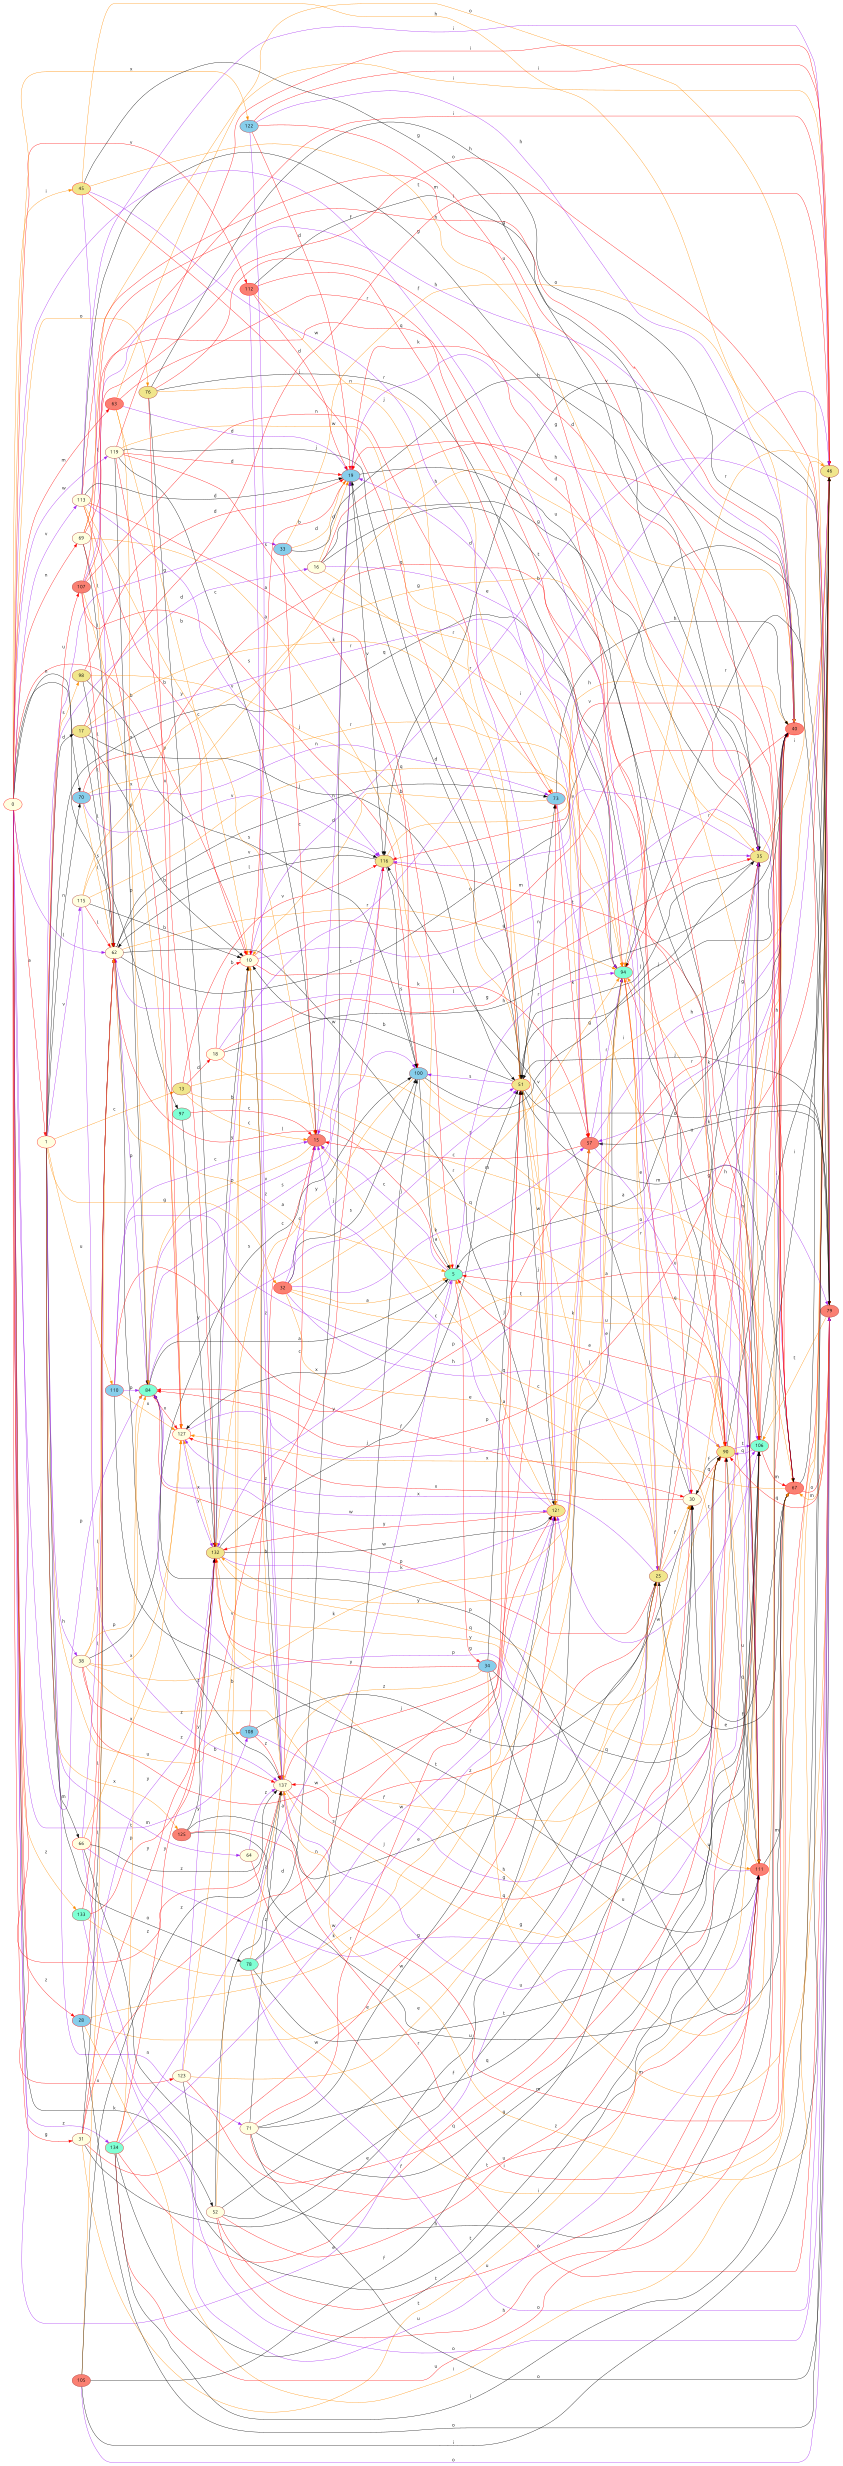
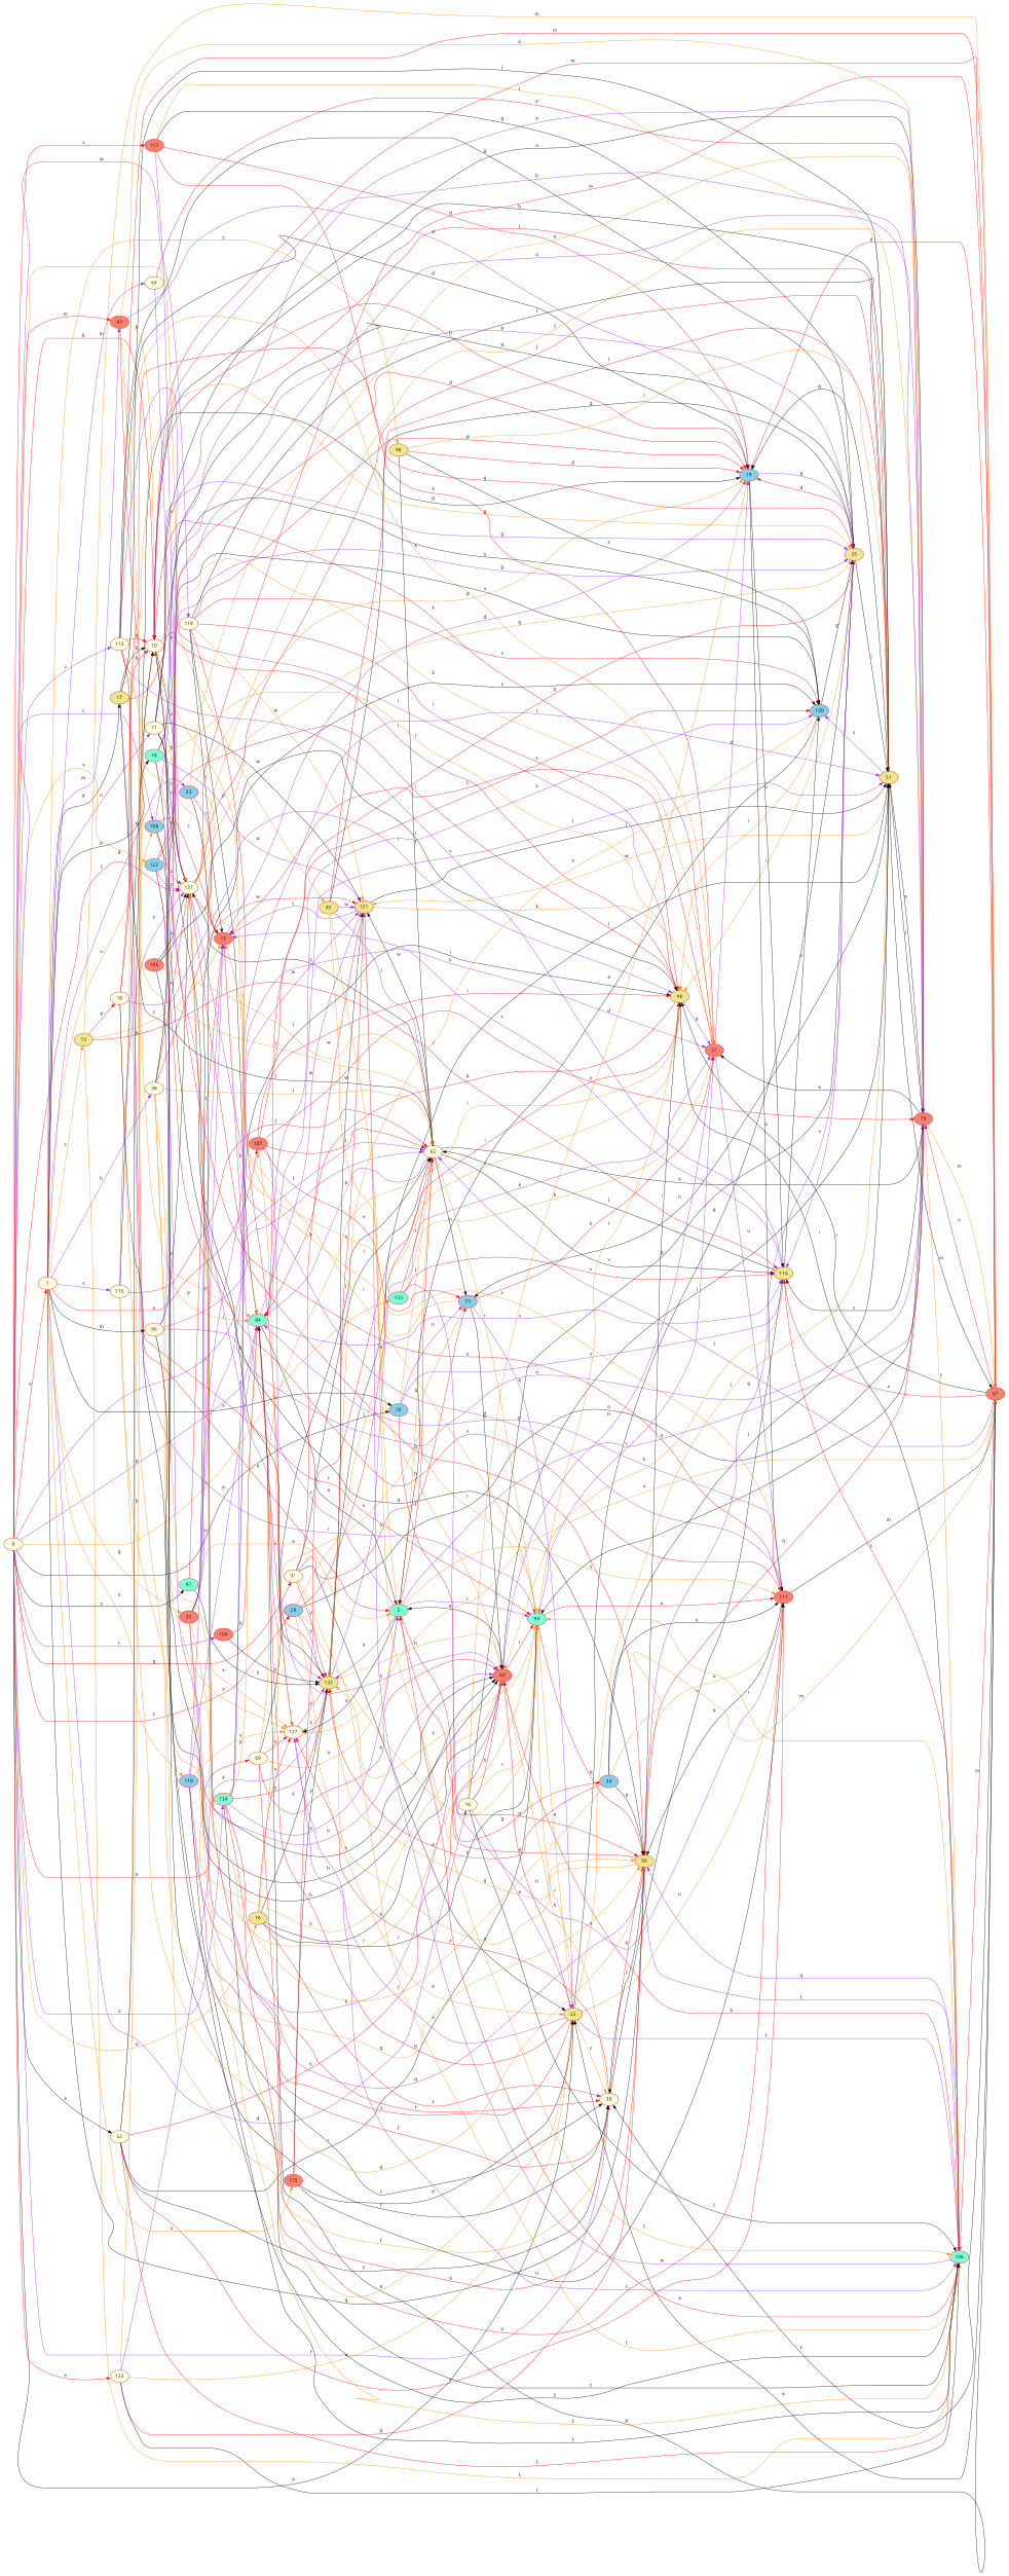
  strict digraph {
    fontname=Ubuntu
    rankdir=LR
    node [color=brown fillcolor=lightyellow fontname=Ubuntu style=filled]
    edge [color=black fontname=Ubuntu]
    0 [color=red]
    1 [color=red]
    10 [color=red]
    25 [fillcolor=khaki]
    28 [color=red fillcolor=skyblue]
    30
    31
    45 [color=red fillcolor=khaki]
    52
    62
    63 [color=red fillcolor=salmon]
    69
    70 [color=red fillcolor=skyblue]
    76 [fillcolor=khaki]
    84 [color=red fillcolor=aquamarine]
    97 [fillcolor=aquamarine]
+   104 [color=red fillcolor=salmon]
    112 [color=red fillcolor=salmon]
    113
    119
    122 [fillcolor=skyblue]
    123
    133 [fillcolor=aquamarine]
    134 [color=red fillcolor=aquamarine]
    137
    108 [color=red fillcolor=skyblue]
    13 [fillcolor=khaki]
    16
    17 [fillcolor=khaki]
    32 [color=red fillcolor=salmon]
    33 [color=red fillcolor=skyblue]
    38
    64
    66 [color=red]
    71
    78 [fillcolor=aquamarine]
    90 [color=red fillcolor=khaki]
    98 [fillcolor=khaki]
    107 [fillcolor=salmon]
    110 [color=red fillcolor=skyblue]
    115
    125 [fillcolor=salmon]
    132 [fillcolor=khaki]
    35 [fillcolor=khaki]
    57 [fillcolor=salmon]
    67 [color=red fillcolor=salmon]
    94 [color=red fillcolor=aquamarine]
    111 [color=red fillcolor=salmon]
    127 [color=red]
    106 [color=red fillcolor=aquamarine]
    40 [color=red fillcolor=salmon]
    51 [color=red fillcolor=khaki]
    79 [fillcolor=salmon]
    46 [fillcolor=khaki]
    116 [fillcolor=khaki]
    73 [color=red fillcolor=skyblue]
    121 [color=red fillcolor=khaki]
    19 [fillcolor=skyblue]
    5 [fillcolor=aquamarine]
    100 [fillcolor=skyblue]
    15 [fillcolor=salmon]
    105 [fillcolor=salmon]
    18 [color=red]
    34 [color=red fillcolor=skyblue]
    0 -> 1 [color=red label=a]
    0 -> 10 [color=red label=b]
-   0 -> 25 [color=purple label=e]
+   0 -> 25 [label=e]
    0 -> 28 [color=red label=z]
    0 -> 30 [color=purple label=f]
    0 -> 31 [color=red label=g]
    0 -> 45 [color=darkorange label=i]
    0 -> 52 [label=k]
    0 -> 62 [color=purple label=l]
    0 -> 63 [color=red label=m]
    0 -> 69 [color=red label=n]
    0 -> 70 [label=n]
    0 -> 76 [color=darkorange label=o]
    0 -> 84 [color=purple label=p]
    0 -> 97 [label=s]
+   0 -> 104 [color=purple label=t]
    0 -> 112 [color=red label=v]
    0 -> 113 [color=purple label=v]
    0 -> 119 [color=purple label=w]
    0 -> 122 [color=darkorange label=x]
    0 -> 123 [color=red label=x]
    0 -> 133 [color=darkorange label=z]
    0 -> 134 [color=purple label=z]
    0 -> 137 [color=red label=z]
    0 -> 108 [color=purple label=t]
+   1 -> 63 [color=purple label=m]
    1 -> 70 [label=n]
    1 -> 108 [color=darkorange label=u]
    1 -> 13 [color=darkorange label=c]
    1 -> 16 [color=purple label=d]
    1 -> 17 [label=d]
    1 -> 32 [color=darkorange label=g]
    1 -> 33 [color=purple label=g]
    1 -> 38 [color=purple label=h]
    1 -> 64 [color=purple label=m]
    1 -> 66 [label=m]
    1 -> 71 [color=purple label=n]
    1 -> 78 [label=o]
    1 -> 90 [label=q]
    1 -> 98 [color=darkorange label=s]
    1 -> 107 [color=red label=u]
    1 -> 110 [color=darkorange label=u]
    1 -> 115 [color=purple label=v]
    1 -> 125 [color=darkorange label=x]
    10 -> 137 [label=z]
    10 -> 132 [color=purple label=y]
    10 -> 35 [color=purple label=g]
    10 -> 57 [color=red label=k]
    10 -> 67 [color=red label=m]
    25 -> 30 [color=darkorange label=f]
    25 -> 84 [color=red label=p]
    25 -> 137 [color=red label=z]
    25 -> 35 [label=g]
    25 -> 94 [color=darkorange label=r]
    25 -> 111 [color=darkorange label=u]
    25 -> 127 [color=purple label=x]
    25 -> 106 [color=purple label=t]
    25 -> 40 [color=red label=h]
    25 -> 51 [color=darkorange label=j]
    28 -> 25 [color=darkorange label=e]
    28 -> 62 [color=red label=l]
    28 -> 132 [color=purple label=y]
    28 -> 94 [color=darkorange label=r]
    28 -> 79 [label=o]
    28 -> 46 [color=darkorange label=i]
    30 -> 90 [color=red label=q]
    30 -> 127 [color=red label=x]
    30 -> 40 [color=darkorange label=h]
    30 -> 116 [label=v]
    31 -> 25 [label=e]
    31 -> 62 [label=l]
    31 -> 132 [color=red label=y]
    31 -> 106 [color=darkorange label=t]
    31 -> 73 [color=red label=n]
    31 -> 121 [color=red label=w]
    45 -> 62 [color=purple label=l]
    45 -> 35 [label=g]
    45 -> 106 [color=darkorange label=t]
    45 -> 40 [color=darkorange label=h]
    45 -> 51 [color=red label=j]
    45 -> 121 [color=purple label=w]
    52 -> 10 [color=darkorange label=b]
    52 -> 30 [label=f]
    52 -> 94 [label=r]
    52 -> 111 [color=red label=u]
    52 -> 106 [color=red label=t]
    52 -> 40 [color=red label=h]
    52 -> 19 [label=d]
    62 -> 84 [color=purple label=p]
    62 -> 137 [label=z]
    62 -> 94 [color=darkorange label=r]
    62 -> 79 [label=o]
    62 -> 116 [label=v]
    62 -> 73 [label=n]
    62 -> 121 [label=w]
    62 -> 5 [color=darkorange label=a]
    63 -> 10 [color=darkorange label=b]
    63 -> 84 [color=darkorange label=p]
    63 -> 94 [color=red label=r]
    63 -> 79 [color=darkorange label=o]
    63 -> 19 [color=purple label=d]
    69 -> 62 [label=l]
    69 -> 90 [color=red label=q]
    69 -> 127 [color=red label=x]
    69 -> 40 [color=red label=h]
    69 -> 46 [color=darkorange label=i]
    69 -> 5 [color=darkorange label=a]
    70 -> 62 [color=darkorange label=l]
    70 -> 90 [color=red label=q]
    70 -> 94 [color=darkorange label=r]
    70 -> 116 [color=purple label=v]
    70 -> 73 [color=purple label=n]
    76 -> 30 [color=red label=f]
    76 -> 132 [label=y]
    76 -> 94 [label=r]
    76 -> 127 [color=red label=x]
    76 -> 40 [label=h]
    76 -> 73 [color=darkorange label=n]
    84 -> 127 [color=red label=x]
    84 -> 51 [color=purple label=j]
    84 -> 116 [color=purple label=v]
    84 -> 121 [color=purple label=w]
    84 -> 5 [label=a]
    84 -> 100 [color=purple label=s]
    97 -> 132 [label=y]
    97 -> 15 [color=red label=c]
+   104 -> 84 [color=red label=p]
+   104 -> 132 [label=y]
    112 -> 137 [color=purple label=z]
    112 -> 35 [label=g]
    112 -> 57 [color=red label=k]
    112 -> 51 [color=darkorange label=j]
    112 -> 19 [color=red label=d]
    113 -> 10 [color=red label=b]
    113 -> 62 [color=darkorange label=l]
    113 -> 35 [label=g]
    113 -> 67 [color=red label=m]
    113 -> 46 [color=purple label=i]
    113 -> 116 [color=purple label=v]
    113 -> 19 [label=d]
    113 -> 5 [color=red label=a]
    113 -> 15 [color=darkorange label=c]
    119 -> 84 [label=p]
    119 -> 132 [color=red label=y]
    119 -> 51 [label=j]
    119 -> 46 [color=red label=i]
    119 -> 121 [color=darkorange label=w]
    119 -> 19 [color=red label=d]
    119 -> 100 [color=red label=s]
    119 -> 15 [label=c]
    122 -> 137 [color=purple label=z]
    122 -> 111 [color=red label=u]
    122 -> 40 [color=purple label=h]
    122 -> 46 [color=red label=i]
    122 -> 19 [color=red label=d]
    123 -> 10 [color=darkorange label=b]
    123 -> 25 [color=darkorange label=e]
    123 -> 90 [color=red label=q]
    123 -> 132 [color=purple label=y]
    123 -> 106 [label=t]
    133 -> 62 [color=red label=l]
    133 -> 57 [color=darkorange label=k]
    133 -> 111 [color=purple label=u]
    133 -> 116 [color=red label=v]
    134 -> 30 [color=red label=f]
    134 -> 84 [color=darkorange label=p]
    134 -> 132 [color=red label=y]
    134 -> 111 [color=red label=u]
    134 -> 106 [label=t]
    134 -> 46 [label=i]
    134 -> 121 [color=purple label=w]
    134 -> 5 [color=purple label=a]
    137 -> 10 [color=darkorange label=b]
    137 -> 90 [color=red label=q]
    137 -> 35 [color=darkorange label=g]
    137 -> 67 [color=red label=m]
    137 -> 111 [color=purple label=u]
    137 -> 51 [color=red label=j]
    137 -> 15 [color=red label=c]
    108 -> 30 [label=f]
    108 -> 137 [color=red label=z]
    108 -> 35 [color=purple label=g]
    108 -> 15 [color=red label=c]
    13 -> 67 [color=darkorange label=m]
    13 -> 106 [color=darkorange label=t]
    13 -> 116 [color=red label=v]
    13 -> 15 [color=darkorange label=c]
    13 -> 18 [color=red label=d]
    16 -> 25 [color=purple label=e]
    16 -> 35 [label=g]
    16 -> 94 [color=darkorange label=r]
    16 -> 106 [label=t]
    16 -> 40 [color=red label=h]
    16 -> 19 [color=darkorange label=d]
    17 -> 10 [label=b]
    17 -> 62 [label=l]
    17 -> 57 [color=darkorange label=k]
    17 -> 94 [color=purple label=r]
    17 -> 51 [label=j]
    17 -> 46 [color=red label=i]
    32 -> 25 [color=darkorange label=e]
    32 -> 90 [color=purple label=q]
    32 -> 57 [color=purple label=k]
    32 -> 94 [color=darkorange label=r]
    32 -> 106 [color=darkorange label=t]
    32 -> 51 [color=purple label=j]
    32 -> 5 [color=darkorange label=a]
    32 -> 100 [label=s]
    32 -> 15 [color=purple label=c]
    33 -> 94 [color=darkorange label=r]
    33 -> 40 [label=h]
    33 -> 79 [color=darkorange label=o]
    33 -> 19 [color=darkorange label=d]
    33 -> 15 [color=red label=c]
    38 -> 30 [color=darkorange label=f]
    38 -> 62 [color=darkorange label=l]
    38 -> 84 [color=darkorange label=p]
    38 -> 137 [color=red label=z]
    38 -> 57 [color=darkorange label=k]
    38 -> 127 [color=darkorange label=x]
    38 -> 121 [color=red label=w]
    38 -> 100 [label=s]
    64 -> 137 [color=purple label=z]
    64 -> 79 [color=red label=o]
    66 -> 62 [color=purple label=l]
    66 -> 137 [label=z]
    66 -> 35 [color=purple label=g]
    66 -> 127 [color=darkorange label=x]
    66 -> 40 [label=h]
    66 -> 79 [color=purple label=o]
    71 -> 137 [label=z]
    71 -> 90 [label=q]
    71 -> 35 [label=g]
    71 -> 111 [color=red label=u]
    71 -> 51 [color=red label=j]
    71 -> 79 [label=o]
    71 -> 121 [label=w]
    78 -> 137 [color=darkorange label=z]
    78 -> 106 [label=t]
    78 -> 79 [color=purple label=o]
    78 -> 46 [color=darkorange label=i]
    78 -> 121 [color=purple label=w]
    78 -> 100 [label=s]
    90 -> 30 [label=f]
    90 -> 132 [color=darkorange label=y]
    90 -> 35 [color=purple label=g]
    90 -> 111 [color=darkorange label=u]
    90 -> 106 [color=purple label=t]
    90 -> 46 [label=i]
    90 -> 5 [color=red label=a]
    98 -> 62 [label=l]
    98 -> 51 [color=darkorange label=j]
    98 -> 19 [color=red label=d]
    98 -> 100 [label=s]
    107 -> 62 [color=red label=l]
    107 -> 127 [color=darkorange label=x]
    107 -> 40 [color=purple label=h]
    107 -> 79 [color=red label=o]
    107 -> 46 [color=red label=i]
    107 -> 73 [color=red label=n]
    107 -> 100 [color=red label=s]
    110 -> 30 [color=red label=f]
    110 -> 84 [color=purple label=p]
    110 -> 127 [color=darkorange label=x]
    110 -> 106 [label=t]
    110 -> 40 [color=purple label=h]
    110 -> 15 [color=purple label=c]
    115 -> 10 [label=b]
    115 -> 62 [color=red label=l]
    115 -> 137 [color=purple label=z]
    115 -> 90 [color=darkorange label=q]
    115 -> 35 [color=darkorange label=g]
    115 -> 40 [color=darkorange label=h]
    125 -> 25 [label=e]
    125 -> 132 [label=y]
    125 -> 111 [label=u]
    125 -> 46 [color=red label=i]
    132 -> 10 [label=b]
    132 -> 90 [color=darkorange label=q]
    132 -> 57 [color=purple label=k]
    132 -> 127 [color=darkorange label=x]
    132 -> 40 [color=darkorange label=h]
    132 -> 51 [label=j]
    132 -> 121 [label=w]
    35 -> 84 [color=red label=p]
    35 -> 51 [label=j]
    35 -> 46 [color=darkorange label=i]
    35 -> 116 [color=purple label=v]
    35 -> 19 [color=red label=d]
    57 -> 94 [color=purple label=r]
    57 -> 111 [color=purple label=u]
    57 -> 40 [color=purple label=h]
    57 -> 19 [color=purple label=d]
    57 -> 15 [color=red label=c]
    67 -> 25 [label=e]
    67 -> 30 [label=f]
    67 -> 62 [color=purple label=l]
    67 -> 84 [label=p]
    67 -> 127 [color=darkorange label=x]
    67 -> 79 [color=red label=o]
    67 -> 46 [label=i]
    67 -> 116 [color=red label=v]
    67 -> 19 [color=red label=d]
    94 -> 25 [color=darkorange label=e]
    94 -> 90 [color=red label=q]
    94 -> 132 [color=darkorange label=y]
    94 -> 111 [color=red label=u]
    111 -> 84 [color=purple label=p]
    111 -> 90 [label=q]
    111 -> 67 [label=m]
    111 -> 15 [color=darkorange label=c]
    127 -> 132 [color=purple label=y]
    127 -> 106 [color=purple label=t]
    106 -> 90 [color=purple label=q]
    106 -> 67 [color=red label=m]
    106 -> 94 [color=darkorange label=r]
    106 -> 40 [color=red label=h]
    106 -> 46 [label=i]
    106 -> 121 [color=purple label=w]
    106 -> 5 [color=red label=a]
    40 -> 94 [color=red label=r]
    40 -> 51 [label=j]
    40 -> 5 [label=a]
    51 -> 10 [label=b]
    51 -> 67 [label=m]
    51 -> 79 [label=o]
    51 -> 73 [label=n]
    51 -> 121 [color=darkorange label=w]
    51 -> 19 [label=d]
    51 -> 100 [color=purple label=s]
    79 -> 10 [color=purple label=b]
    79 -> 137 [color=darkorange label=z]
    79 -> 90 [color=red label=q]
    79 -> 57 [label=k]
    79 -> 67 [color=darkorange label=m]
    79 -> 94 [label=r]
    79 -> 106 [color=darkorange label=t]
    79 -> 51 [label=j]
    79 -> 116 [label=v]
    46 -> 84 [color=red label=p]
    46 -> 57 [color=purple label=k]
    46 -> 94 [color=darkorange label=r]
    116 -> 62 [label=l]
    116 -> 106 [color=red label=t]
    116 -> 40 [color=darkorange label=h]
    116 -> 100 [label=s]
    116 -> 15 [color=purple label=c]
    73 -> 10 [color=darkorange label=b]
    73 -> 25 [color=purple label=e]
    73 -> 57 [color=red label=k]
    73 -> 40 [label=h]
    121 -> 132 [color=red label=y]
    121 -> 57 [color=darkorange label=k]
    121 -> 51 [label=j]
    121 -> 5 [color=darkorange label=a]
    121 -> 15 [color=purple label=c]
    19 -> 10 [color=red label=b]
    19 -> 35 [color=purple label=g]
    19 -> 111 [label=u]
    19 -> 116 [label=v]
    5 -> 62 [color=red label=l]
    5 -> 132 [color=purple label=y]
    5 -> 94 [color=purple label=r]
    5 -> 111 [color=darkorange label=u]
    5 -> 127 [label=x]
    5 -> 79 [color=purple label=o]
    5 -> 15 [color=purple label=c]
    5 -> 34 [color=red label=g]
    100 -> 132 [color=darkorange label=y]
    100 -> 35 [label=g]
    100 -> 46 [color=darkorange label=i]
    100 -> 5 [label=a]
    15 -> 84 [color=darkorange label=p]
    15 -> 19 [color=purple label=d]
    105 -> 30 [label=f]
    105 -> 62 [color=darkorange label=l]
    105 -> 137 [label=z]
    105 -> 79 [color=purple label=o]
    105 -> 46 [label=i]
    18 -> 10 [color=red label=b]
    18 -> 90 [color=darkorange label=q]
    18 -> 35 [color=red label=g]
    18 -> 40 [label=h]
    18 -> 46 [color=purple label=i]
    34 -> 137 [color=darkorange label=z]
    34 -> 90 [label=q]
    34 -> 132 [color=red label=y]
    34 -> 67 [color=darkorange label=m]
    34 -> 111 [label=u]
    34 -> 51 [label=j]
  }
